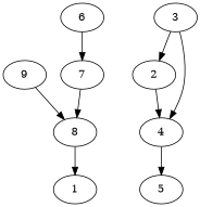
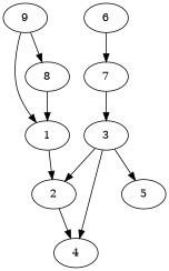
  digraph {
    n1 [label=9]
    1
    8
    2
    4
    3
    5
    7
    6
+   n1 -> 1
    n1 -> 8
+   1 -> 2
    8 -> 1
    2 -> 4
-   4 -> 5
+   3 -> 5
    3 -> 2
    3 -> 4
-   7 -> 8
+   7 -> 3
    6 -> 7
  }
